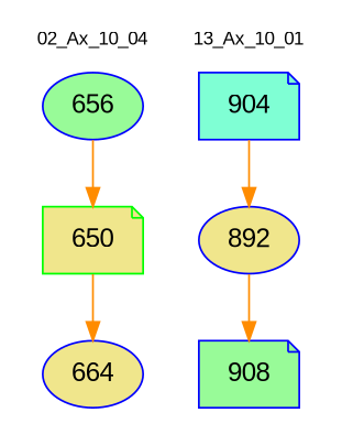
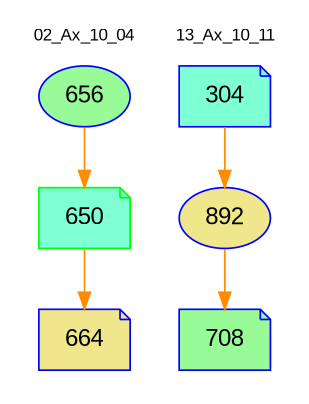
  digraph {
    fontname="Liberation Sans"
    node [color=blue fillcolor=palegreen fontname="Liberation Sans" shape=ellipse style=filled]
    edge [color=darkorange fontname="Liberation Sans"]
    n1 [label=656]
-   n2 [color=green fillcolor=khaki label=650 shape=note]
-   n3 [fillcolor=khaki label=664]
-   n4 [fillcolor=aquamarine label=904 shape=note]
+   n2 [color=green fillcolor=aquamarine label=650 shape=note]
+   n3 [fillcolor=khaki label=664 shape=note]
+   n4 [fillcolor=aquamarine label=304 shape=note]
    n5 [fillcolor=khaki label=892]
-   n6 [label=908 shape=note]
+   n6 [label=708 shape=note]
    subgraph cluster_1 {
      color=white
      fontsize=10
      label="02_Ax_10_04"
      n1
      n2
      n3
    }
    subgraph cluster_2 {
      color=white
      fontsize=10
-     label="13_Ax_10_01"
+     label="13_Ax_10_11"
      n4
      n5
      n6
    }
    n1 -> n2
    n2 -> n3
    n4 -> n5
    n5 -> n6
  }
